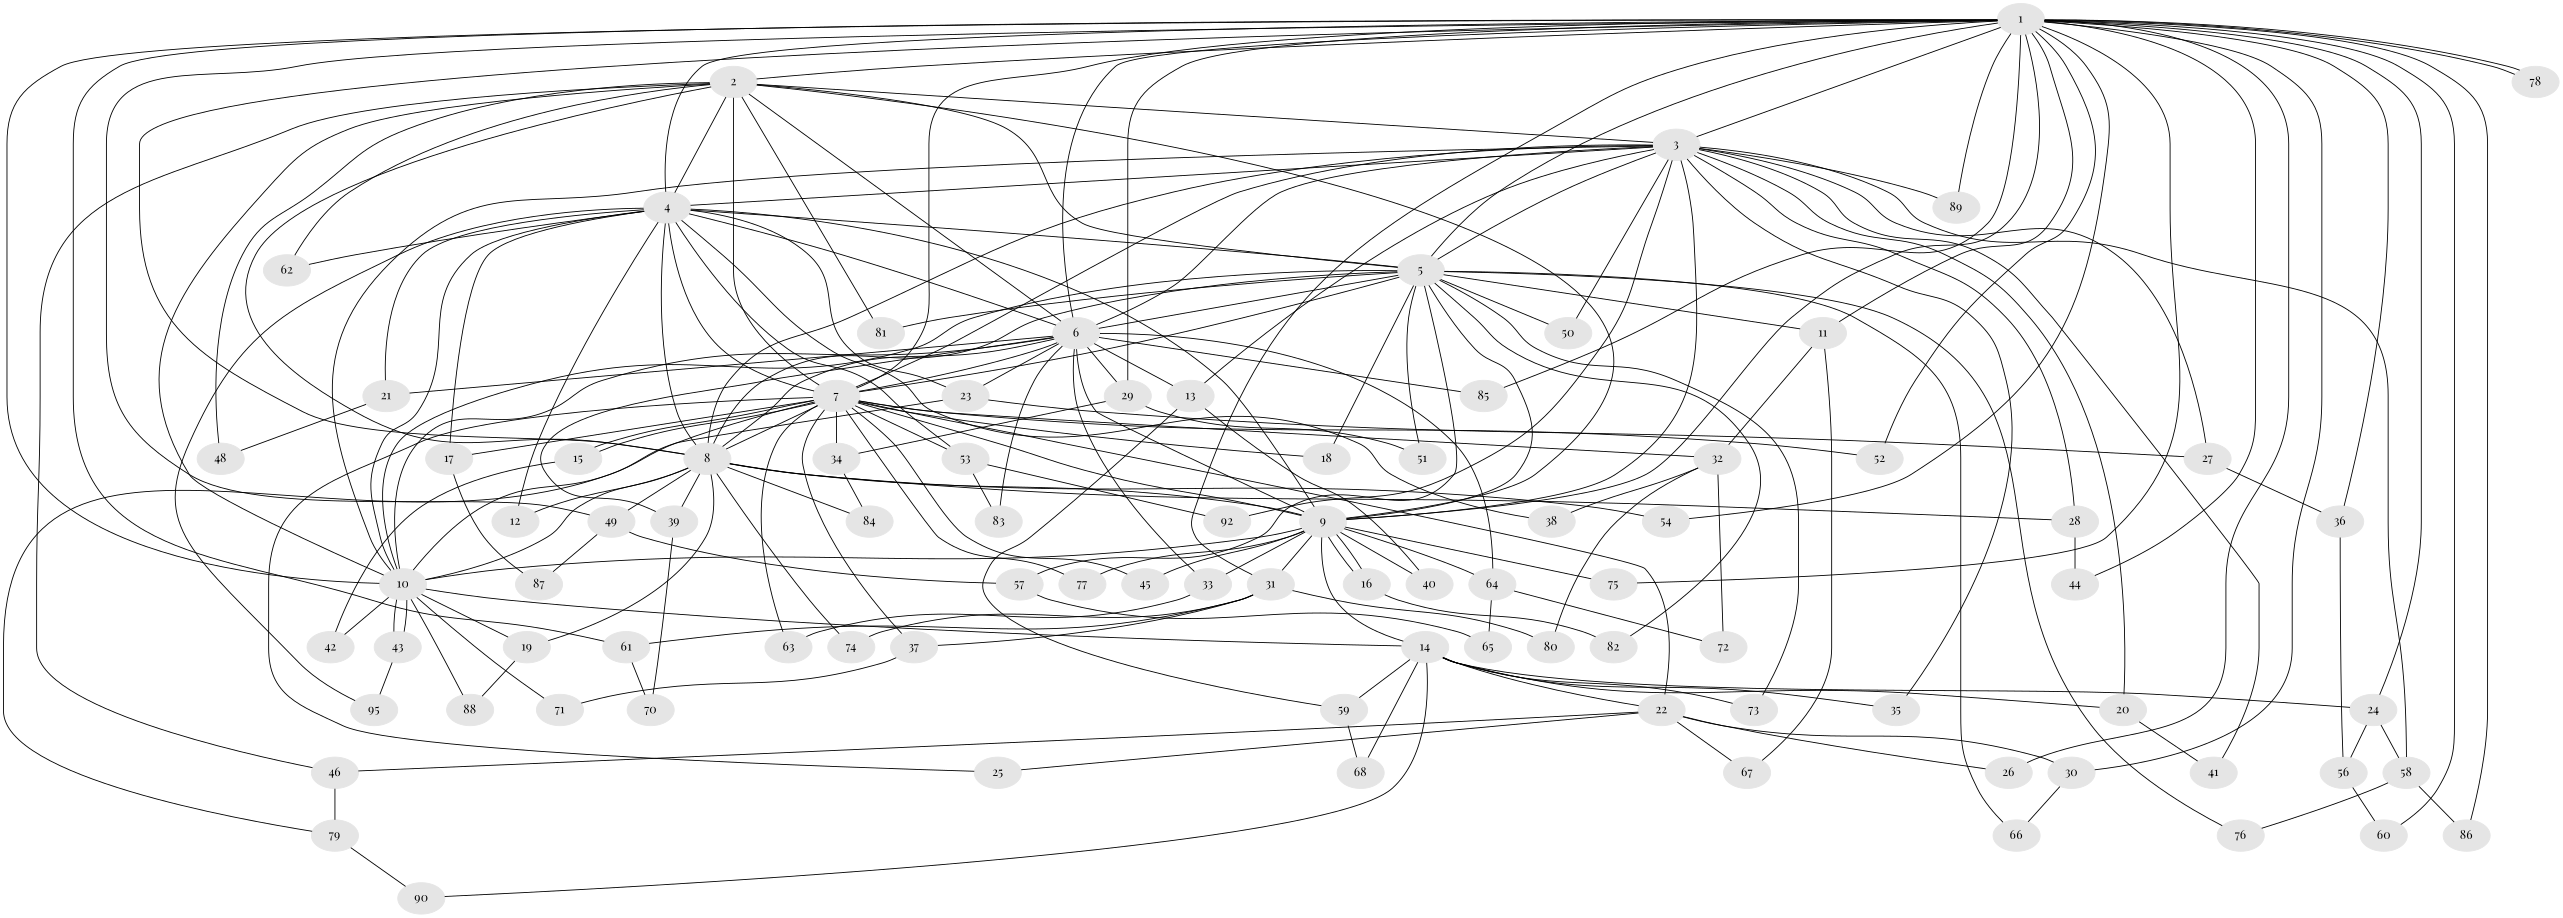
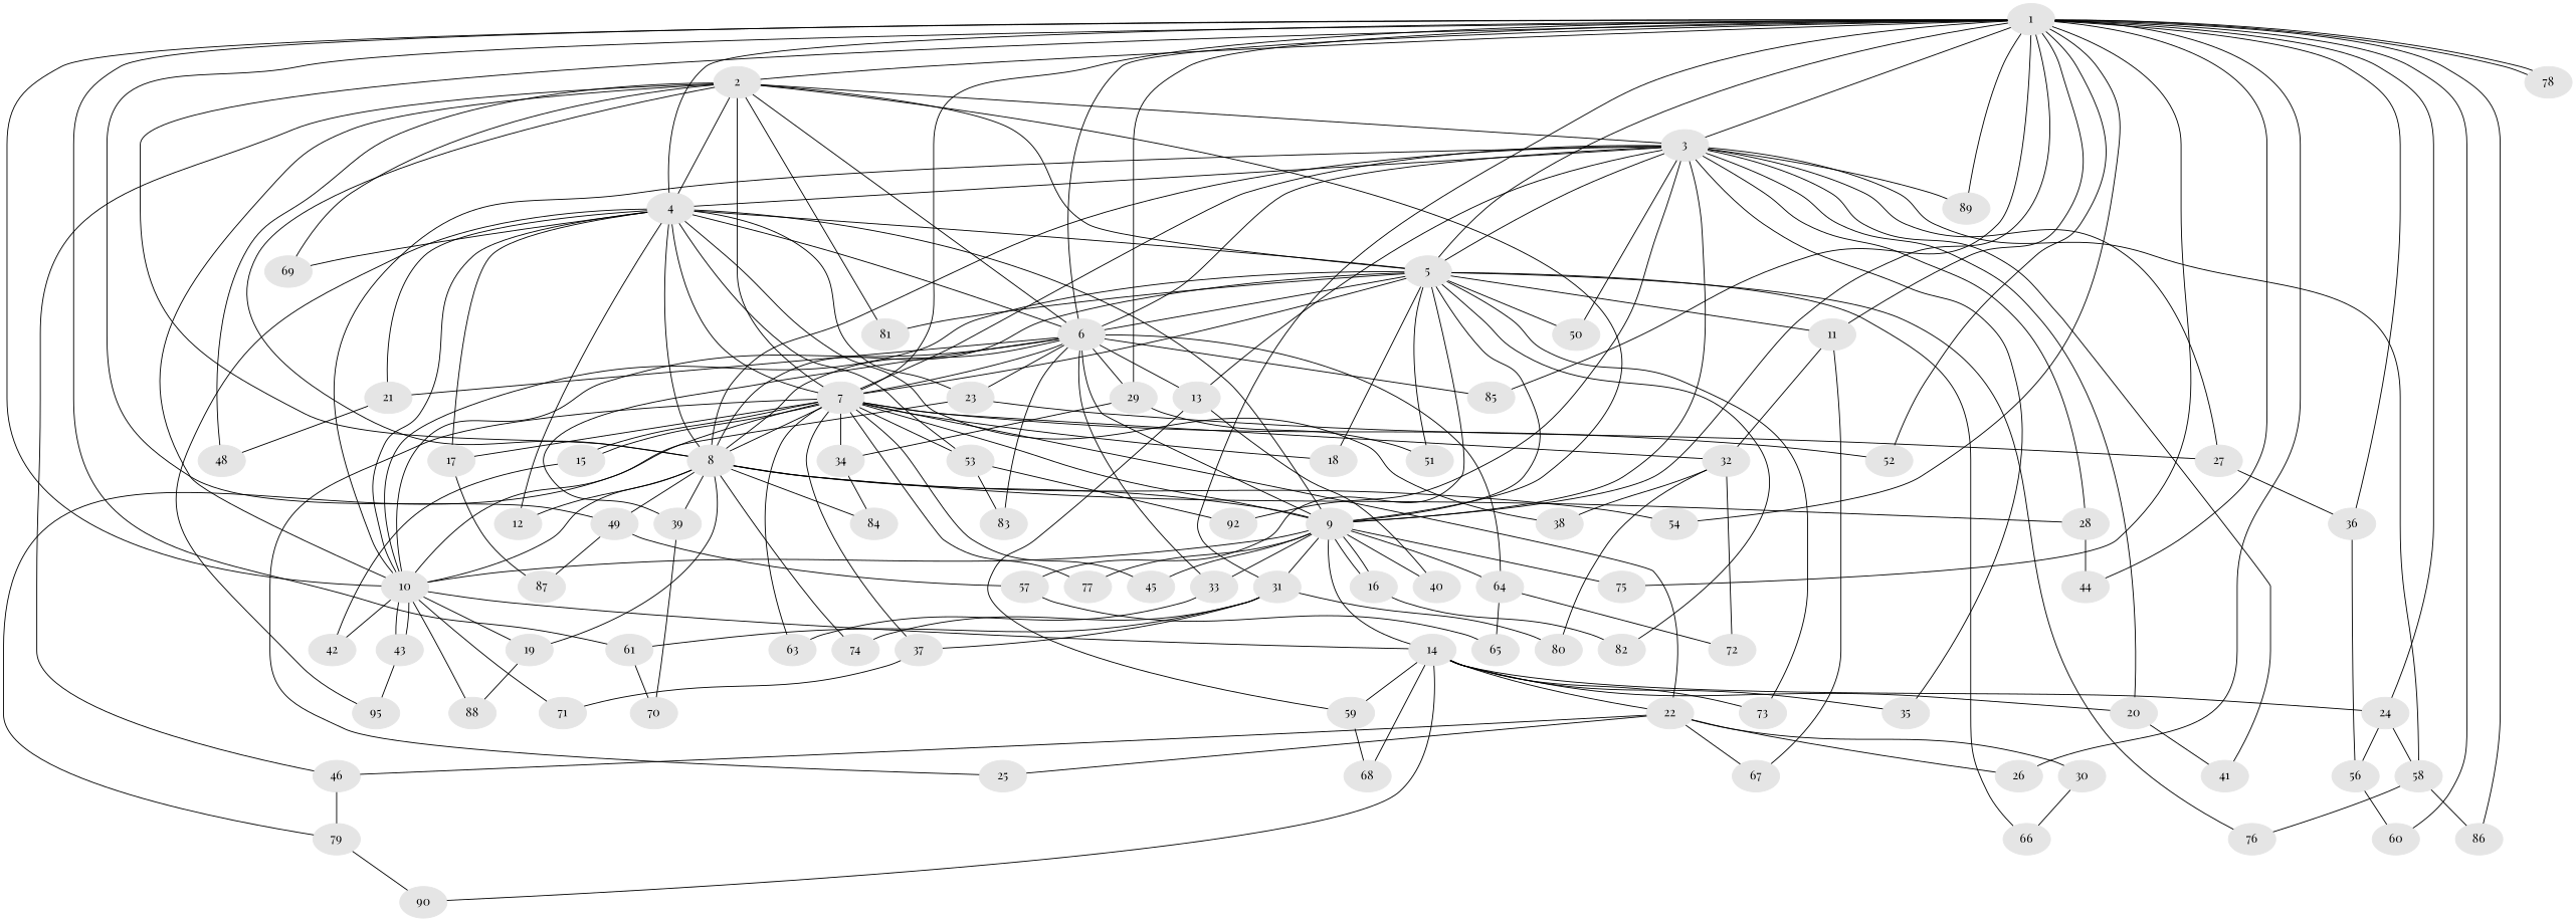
  graph {
    fontname="Playfair Display"
    node [color=gray90 fontname="Playfair Display" style=filled]
    edge [fontname="Playfair Display"]
    1
    2
    3
    4
    5
    6
    7
    8
    9
    10
    11
    24
    26
    29
    30
    31
    36
    44
    49
    52
    54
    60
    61
    75
    78
    85
    86
    89
    46
    48
-   69 [label=62]
+   69
    81
    13
    20
    27
    28
    35
    41
    50
    58
    n41 [label=92]
    12
    17
    21
    23
    38
    53
    n48 [label=95]
    18
    51
    57
    66
    73
    76
    82
    33
    39
    64
    83
    15
    22
    25
    32
    34
    37
    45
    63
    77
    19
    74
    84
    14
    16
    40
    42
    43
    71
    88
    67
    56
    80
    87
    70
    79
    59
    65
    72
    68
    90
    1 -- 2
    1 -- 3
    1 -- 4
    1 -- 5
    1 -- 6
    1 -- 7
    1 -- 8
    1 -- 9
    1 -- 10
    1 -- 11
    1 -- 24
    1 -- 26
    1 -- 29
-   1 -- 30
    1 -- 31
    1 -- 36
    1 -- 44
    1 -- 49
    1 -- 52
    1 -- 54
    1 -- 60
    1 -- 61
    1 -- 75
    1 -- 78
    1 -- 78
    1 -- 85
    1 -- 86
    1 -- 89
    2 -- 3
    2 -- 4
    2 -- 5
    2 -- 6
    2 -- 7
    2 -- 8
    2 -- 9
    2 -- 10
    2 -- 46
    2 -- 48
    2 -- 69
    2 -- 81
    3 -- 4
    3 -- 5
    3 -- 6
    3 -- 7
    3 -- 8
    3 -- 9
    3 -- 10
    3 -- 89
    3 -- 13
    3 -- 20
    3 -- 27
    3 -- 28
    3 -- 35
    3 -- 41
    3 -- 50
    3 -- 58
    3 -- n41
    4 -- 5
    4 -- 6
    4 -- 7
    4 -- 8
    4 -- 9
    4 -- 10
    4 -- 69
    4 -- 12
    4 -- 17
    4 -- 21
    4 -- 23
    4 -- 38
    4 -- 53
    4 -- n48
    5 -- 6
    5 -- 7
    5 -- 8
    5 -- 9
    5 -- 10
    5 -- 11
    5 -- 81
    5 -- 50
    5 -- 18
    5 -- 51
    5 -- 57
    5 -- 66
    5 -- 73
    5 -- 76
    5 -- 82
    6 -- 7
    6 -- 8
    6 -- 9
    6 -- 10
    6 -- 29
    6 -- 85
    6 -- 13
    6 -- 21
    6 -- 23
    6 -- 33
    6 -- 39
    6 -- 64
    6 -- 83
    7 -- 8
    7 -- 9
    7 -- 10
    7 -- 52
    7 -- 17
    7 -- 53
    7 -- 18
    7 -- 15
    7 -- 15
    7 -- 22
    7 -- 25
    7 -- 32
    7 -- 34
    7 -- 37
    7 -- 45
    7 -- 63
    7 -- 77
    8 -- 9
    8 -- 10
    8 -- 49
    8 -- 54
    8 -- 28
    8 -- 12
    8 -- 39
    8 -- 19
    8 -- 74
    8 -- 84
    9 -- 10
    9 -- 31
    9 -- 75
    9 -- 33
    9 -- 64
    9 -- 45
    9 -- 77
    9 -- 14
    9 -- 16
    9 -- 16
    9 -- 40
    10 -- 19
    10 -- 14
    10 -- 42
    10 -- 43
    10 -- 43
    10 -- 71
    10 -- 88
    11 -- 32
    11 -- 67
    24 -- 58
    24 -- 56
    29 -- 51
    29 -- 34
    30 -- 66
    31 -- 61
    31 -- 37
    31 -- 74
    31 -- 80
    36 -- 56
    49 -- 57
    49 -- 87
    61 -- 70
    46 -- 79
    13 -- 40
    13 -- 59
    20 -- 41
    27 -- 36
    28 -- 44
    58 -- 86
    58 -- 76
    17 -- 87
    21 -- 48
    23 -- 27
    23 -- 79
    53 -- n41
    53 -- 83
    57 -- 65
    33 -- 63
    39 -- 70
    64 -- 65
    64 -- 72
    15 -- 42
    22 -- 26
    22 -- 30
    22 -- 46
    22 -- 25
    22 -- 67
    32 -- 38
    32 -- 80
    32 -- 72
    34 -- 84
    37 -- 71
    19 -- 88
    14 -- 24
    14 -- 20
    14 -- 35
    14 -- 73
    14 -- 22
    14 -- 59
    14 -- 68
    14 -- 90
    16 -- 82
    43 -- n48
    56 -- 60
    79 -- 90
    59 -- 68
  }
